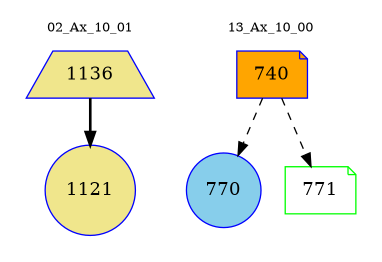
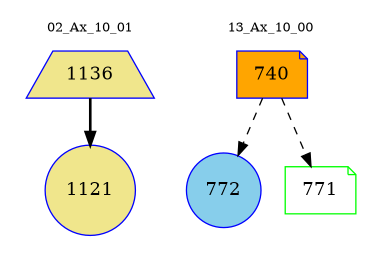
  digraph {
    node [color=blue fillcolor=khaki shape=circle style=filled]
    edge [color=black style=dashed]
    n1 [label=1136 shape=trapezium]
    n2 [label=1121]
    n3 [fillcolor=orange label=740 shape=note]
-   n4 [fillcolor=skyblue label=770]
+   n4 [fillcolor=skyblue label=772]
    n5 [color=green fillcolor=white label=771 shape=note]
    subgraph cluster_1 {
      color=white
      fontsize=10
      label="02_Ax_10_01"
      n1
      n2
    }
    subgraph cluster_2 {
      color=white
      fontsize=10
      label="13_Ax_10_00"
      n3
      n4
      n5
    }
    n1 -> n2 [style=bold]
    n3 -> n4
    n3 -> n5
  }
